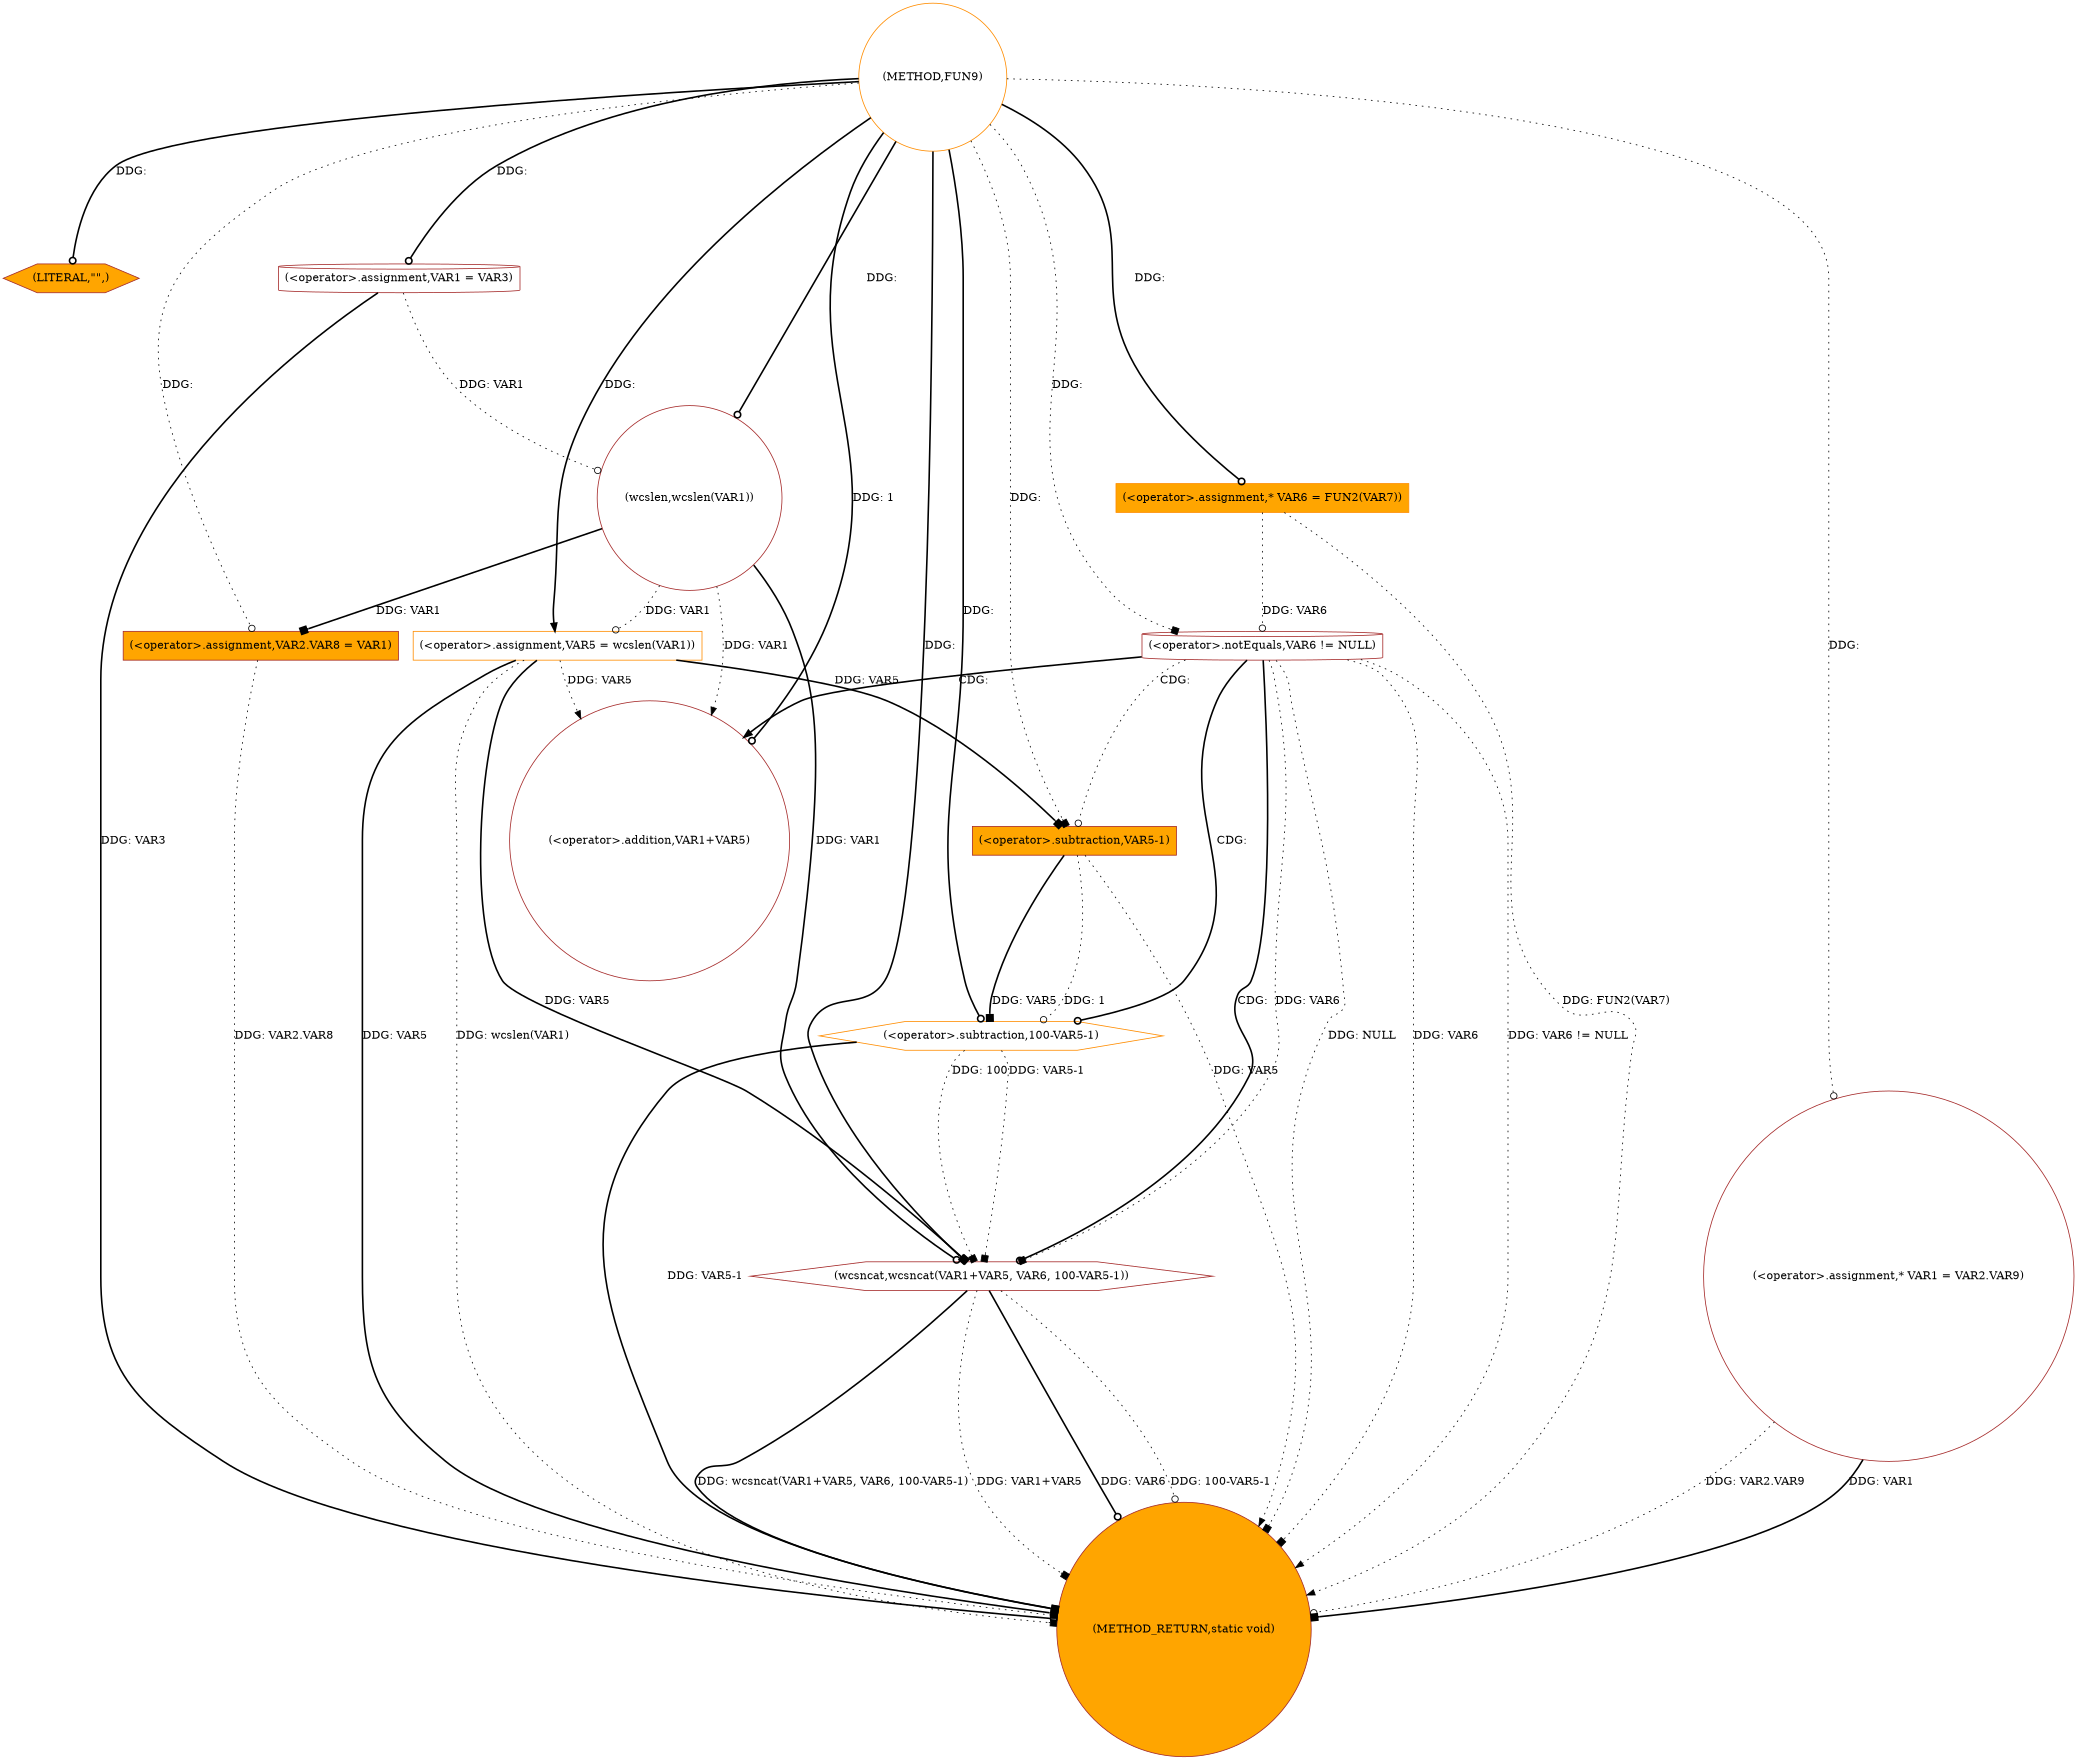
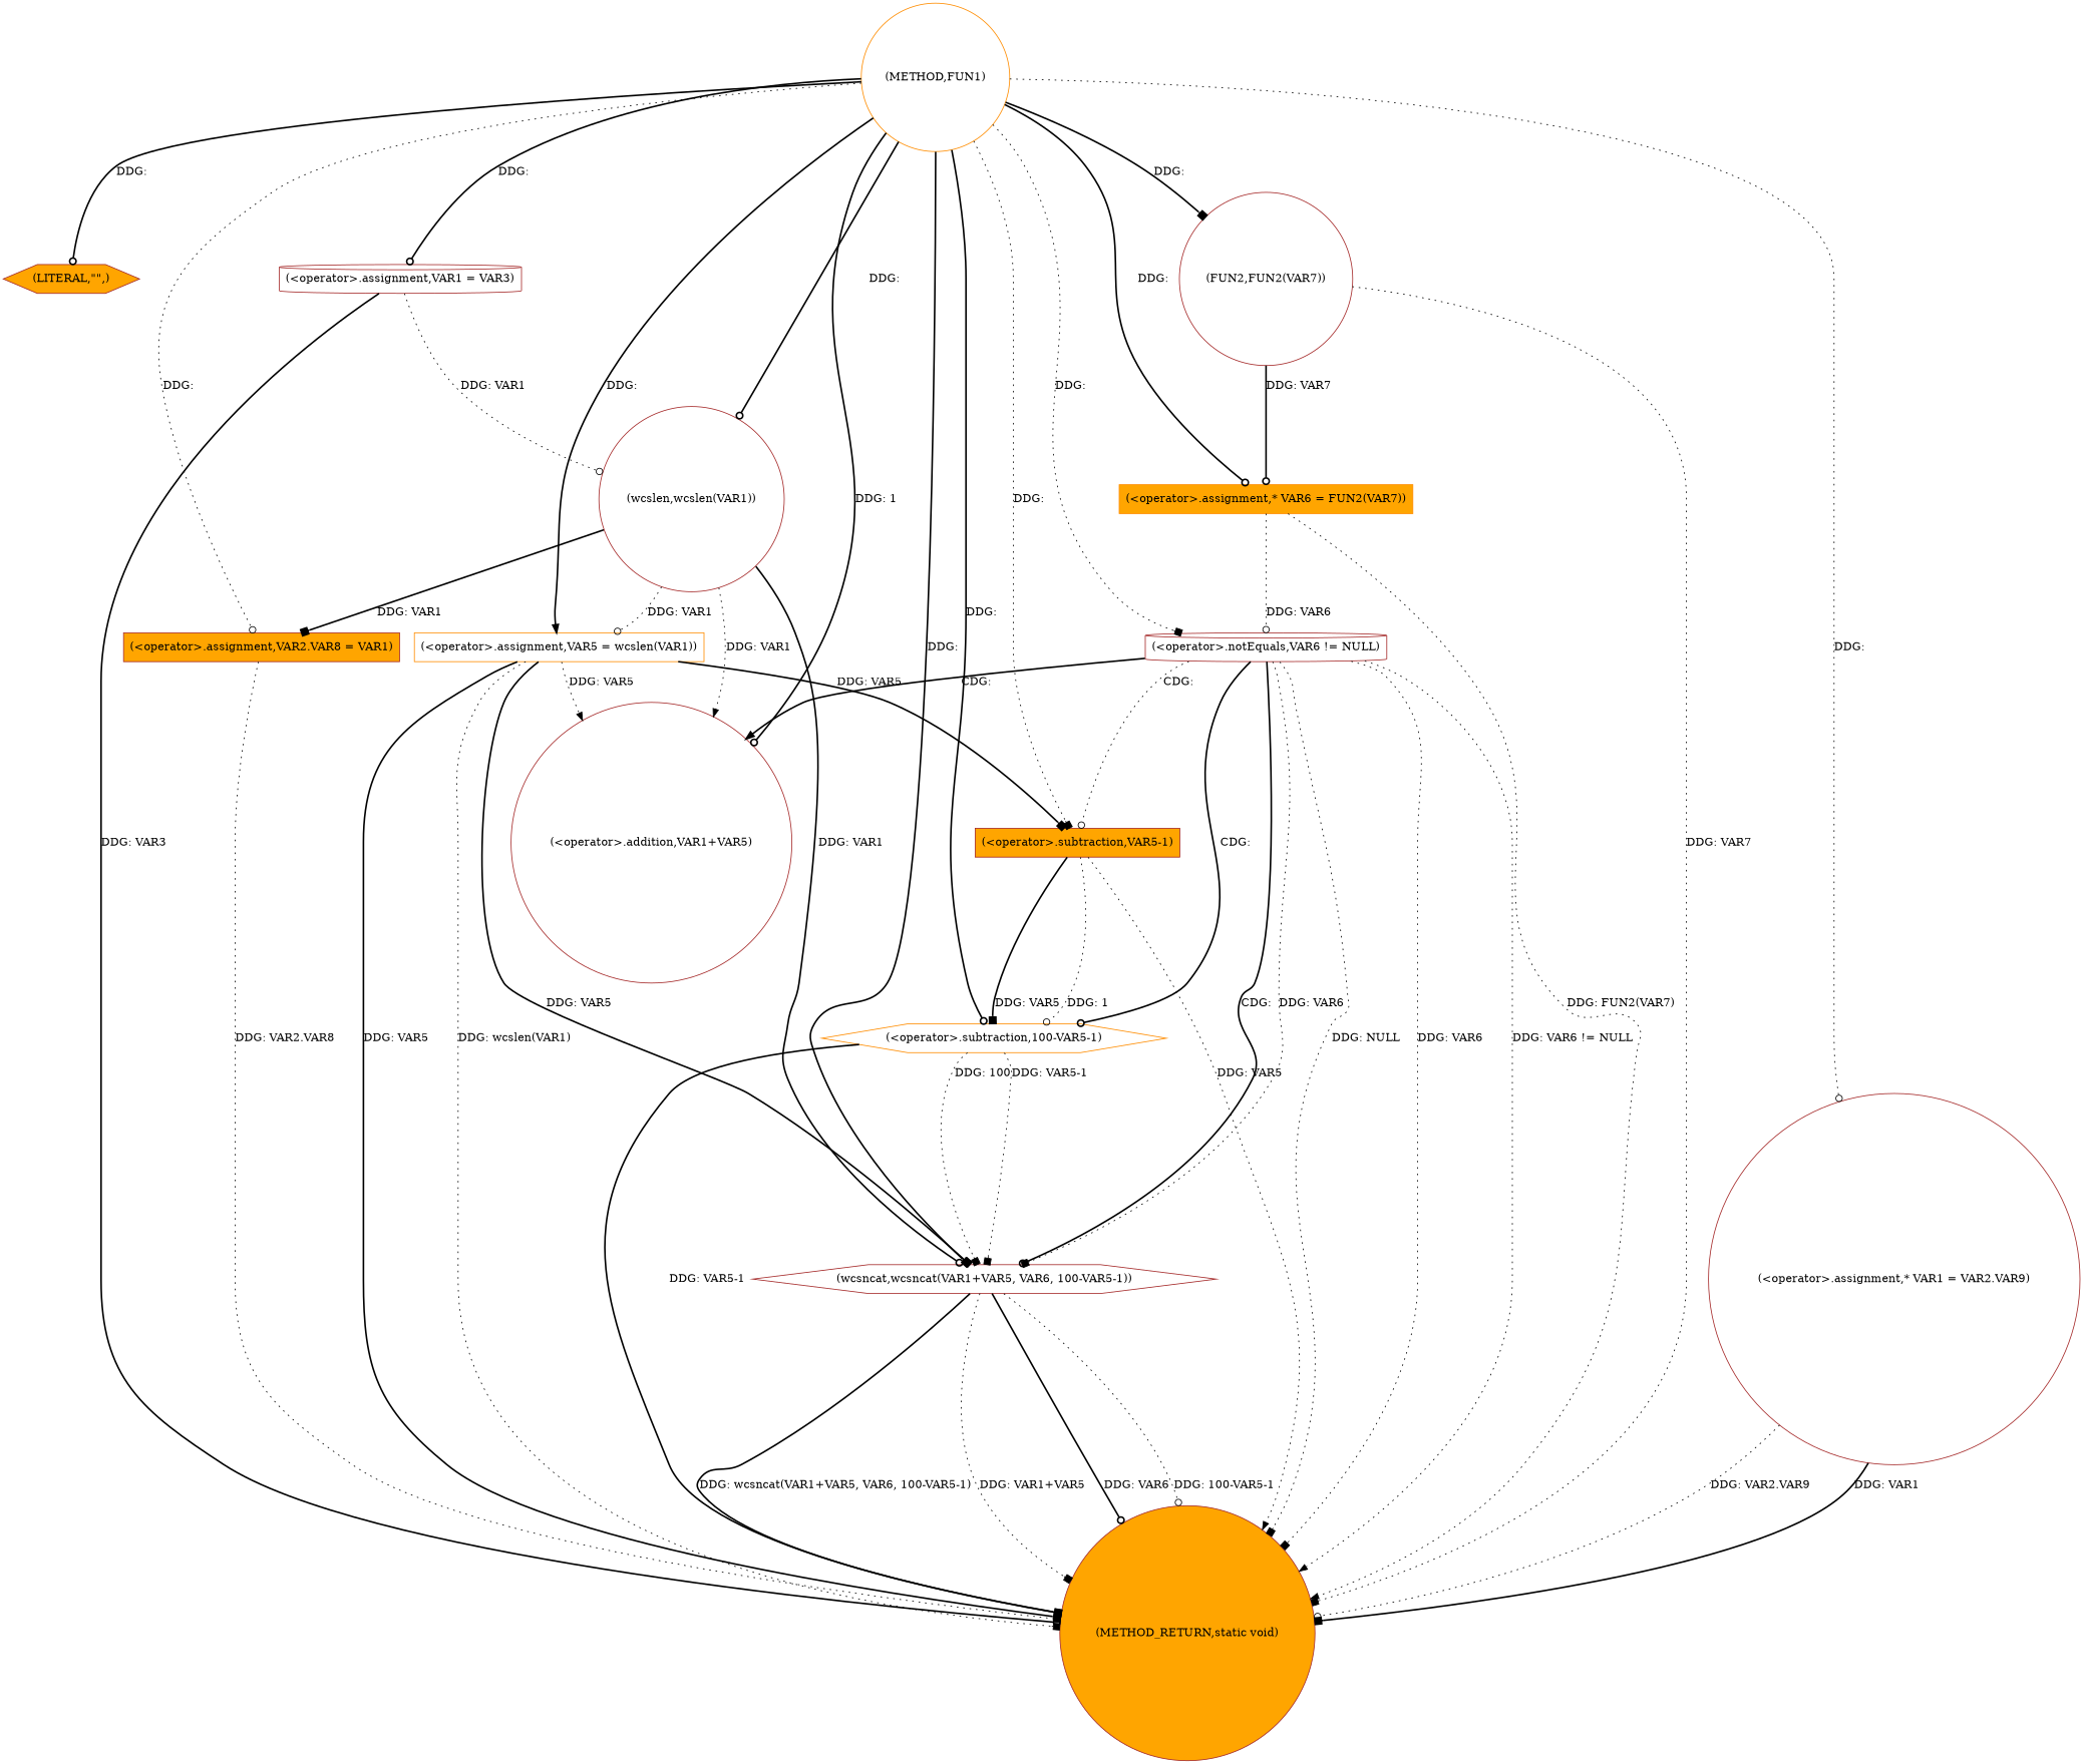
  digraph {
    node [color=brown fillcolor=white shape=circle style=filled]
    edge [arrowhead=odot style=dotted]
-   n1 [color=darkorange label="(METHOD,FUN9)"]
+   n1 [color=darkorange label="(METHOD,FUN1)"]
    n2 [fillcolor=orange label="(LITERAL,\"\",)" shape=hexagon]
    n3 [label="(<operator>.assignment,VAR1 = VAR3)" shape=cylinder]
    n4 [color=darkorange label="(<operator>.assignment,VAR5 = wcslen(VAR1))" shape=box]
    n5 [label="(wcslen,wcslen(VAR1))"]
    n6 [color=darkorange fillcolor=orange label="(<operator>.assignment,* VAR6 = FUN2(VAR7))" shape=box]
+   n7 [label="(FUN2,FUN2(VAR7))"]
    n8 [label="(<operator>.notEquals,VAR6 != NULL)" shape=cylinder]
    n9 [label="(wcsncat,wcsncat(VAR1+VAR5, VAR6, 100-VAR5-1))" shape=hexagon]
    n10 [label="(<operator>.addition,VAR1+VAR5)"]
    n11 [color=darkorange label="(<operator>.subtraction,100-VAR5-1)" shape=hexagon]
    n12 [fillcolor=orange label="(<operator>.subtraction,VAR5-1)" shape=box]
    n13 [fillcolor=orange label="(<operator>.assignment,VAR2.VAR8 = VAR1)" shape=box]
    n14 [label="(<operator>.assignment,* VAR1 = VAR2.VAR9)"]
    n15 [fillcolor=orange label="(METHOD_RETURN,static void)"]
    n1 -> n2 [label="DDG: " style=bold]
    n1 -> n3 [label="DDG: " style=bold]
    n1 -> n4 [arrowhead=normal label="DDG: " style=bold]
    n1 -> n5 [label="DDG: " style=bold]
    n1 -> n6 [label="DDG: " style=bold]
+   n1 -> n7 [arrowhead=box label="DDG: " style=bold]
    n1 -> n8 [arrowhead=box label="DDG: "]
    n1 -> n9 [arrowhead=box label="DDG: " style=bold]
    n1 -> n10 [label="DDG: 1" style=bold]
    n1 -> n11 [label="DDG: " style=bold]
    n1 -> n12 [arrowhead=box label="DDG: "]
    n1 -> n13 [label="DDG: "]
    n1 -> n14 [label="DDG: "]
    n3 -> n5 [label="DDG: VAR1"]
    n3 -> n15 [label="DDG: VAR3" style=bold]
    n4 -> n9 [arrowhead=box label="DDG: VAR5" style=bold]
    n4 -> n10 [arrowhead=normal label="DDG: VAR5"]
    n4 -> n12 [arrowhead=box label="DDG: VAR5" style=bold]
    n4 -> n15 [arrowhead=box label="DDG: wcslen(VAR1)"]
    n4 -> n15 [arrowhead=box label="DDG: VAR5" style=bold]
    n5 -> n4 [label="DDG: VAR1"]
    n5 -> n9 [label="DDG: VAR1" style=bold]
    n5 -> n10 [arrowhead=normal label="DDG: VAR1"]
    n5 -> n13 [arrowhead=box label="DDG: VAR1" style=bold]
    n6 -> n8 [label="DDG: VAR6"]
    n6 -> n15 [arrowhead=normal label="DDG: FUN2(VAR7)"]
+   n7 -> n6 [label="DDG: VAR7" style=bold]
+   n7 -> n15 [arrowhead=box label="DDG: VAR7"]
    n8 -> n9 [arrowhead=box label="DDG: VAR6"]
    n8 -> n9 [label="CDG: " style=bold]
    n8 -> n10 [arrowhead=normal label="CDG: " style=bold]
    n8 -> n11 [label="CDG: " style=bold]
    n8 -> n12 [label="CDG: "]
    n8 -> n15 [arrowhead=box label="DDG: VAR6"]
    n8 -> n15 [arrowhead=normal label="DDG: VAR6 != NULL"]
    n8 -> n15 [arrowhead=box label="DDG: NULL"]
    n9 -> n15 [arrowhead=box label="DDG: VAR1+VAR5"]
    n9 -> n15 [label="DDG: VAR6" style=bold]
    n9 -> n15 [label="DDG: 100-VAR5-1"]
    n9 -> n15 [arrowhead=box label="DDG: wcsncat(VAR1+VAR5, VAR6, 100-VAR5-1)" style=bold]
    n11 -> n9 [arrowhead=box label="DDG: 100"]
    n11 -> n9 [arrowhead=box label="DDG: VAR5-1"]
    n11 -> n15 [arrowhead=box label="DDG: VAR5-1" style=bold]
    n12 -> n11 [arrowhead=box label="DDG: VAR5" style=bold]
    n12 -> n11 [label="DDG: 1"]
    n12 -> n15 [arrowhead=normal label="DDG: VAR5"]
    n13 -> n15 [arrowhead=box label="DDG: VAR2.VAR8"]
    n14 -> n15 [arrowhead=box label="DDG: VAR1" style=bold]
    n14 -> n15 [label="DDG: VAR2.VAR9"]
  }
